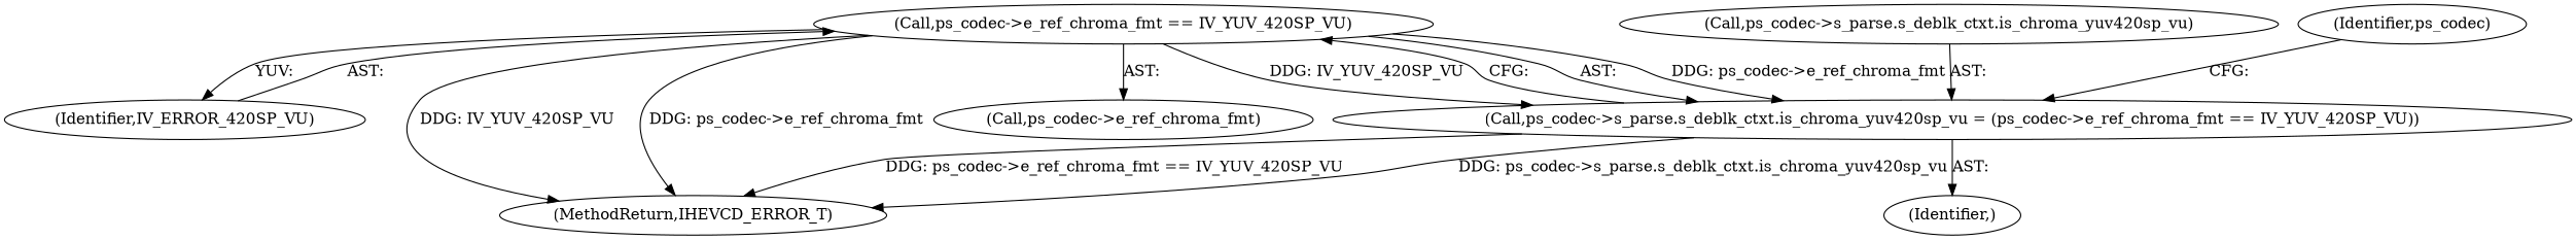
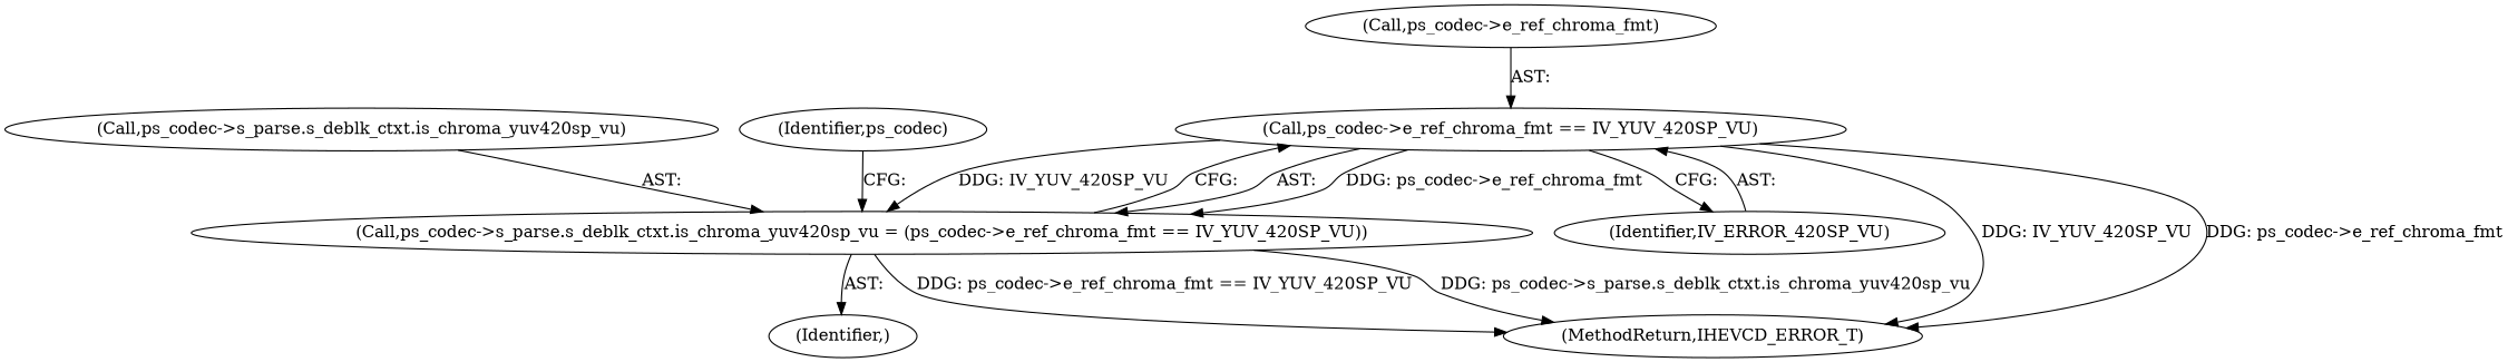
  digraph {
    n1 [label="(Call,ps_codec->e_ref_chroma_fmt == IV_YUV_420SP_VU)"]
    n2 [label="(Call,ps_codec->s_parse.s_deblk_ctxt.is_chroma_yuv420sp_vu = (ps_codec->e_ref_chroma_fmt == IV_YUV_420SP_VU))"]
    n3 [label="(Identifier,IV_ERROR_420SP_VU)"]
    n4 [label="(MethodReturn,IHEVCD_ERROR_T)"]
    n5 [label="(Identifier,)"]
    n6 [label="(Call,ps_codec->e_ref_chroma_fmt)"]
    n7 [label="(Call,ps_codec->s_parse.s_deblk_ctxt.is_chroma_yuv420sp_vu)"]
    n8 [label="(Identifier,ps_codec)"]
    n1 -> n2 [label="AST: "]
    n1 -> n2 [label="DDG: ps_codec->e_ref_chroma_fmt"]
    n1 -> n2 [label="DDG: IV_YUV_420SP_VU"]
-   n1 -> n3 [label="YUV: "]
+   n1 -> n3 [label="CFG: "]
    n1 -> n4 [label="DDG: IV_YUV_420SP_VU"]
    n1 -> n4 [label="DDG: ps_codec->e_ref_chroma_fmt"]
    n2 -> n1 [label="CFG: "]
    n2 -> n4 [label="DDG: ps_codec->e_ref_chroma_fmt == IV_YUV_420SP_VU"]
    n2 -> n4 [label="DDG: ps_codec->s_parse.s_deblk_ctxt.is_chroma_yuv420sp_vu"]
    n2 -> n5 [label="AST: "]
    n3 -> n1 [label="AST: "]
-   n1 -> n6 [label="AST: "]
+   n6 -> n1 [label="AST: "]
    n7 -> n2 [label="AST: "]
    n8 -> n2 [label="CFG: "]
  }
